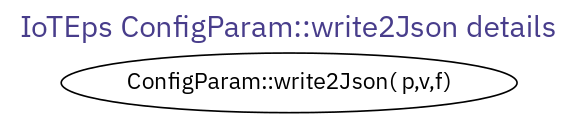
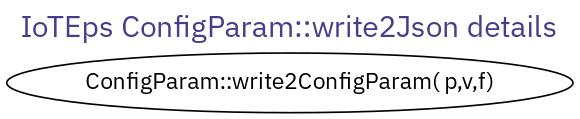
  digraph {
    fontcolor=darkslateblue
    fontsize=18
    label="IoTEps ConfigParam::write2Json details"
    labelloc=t
    rankdir=LR
    fontname="IBM Plex Sans"
-   "ConfigParam::write2Json( p,v,f)" [fontname="IBM Plex Sans"]
+   "ConfigParam::write2Json( p,v,f)" [fontname="IBM Plex Sans" label="ConfigParam::write2ConfigParam( p,v,f)"]
  }
